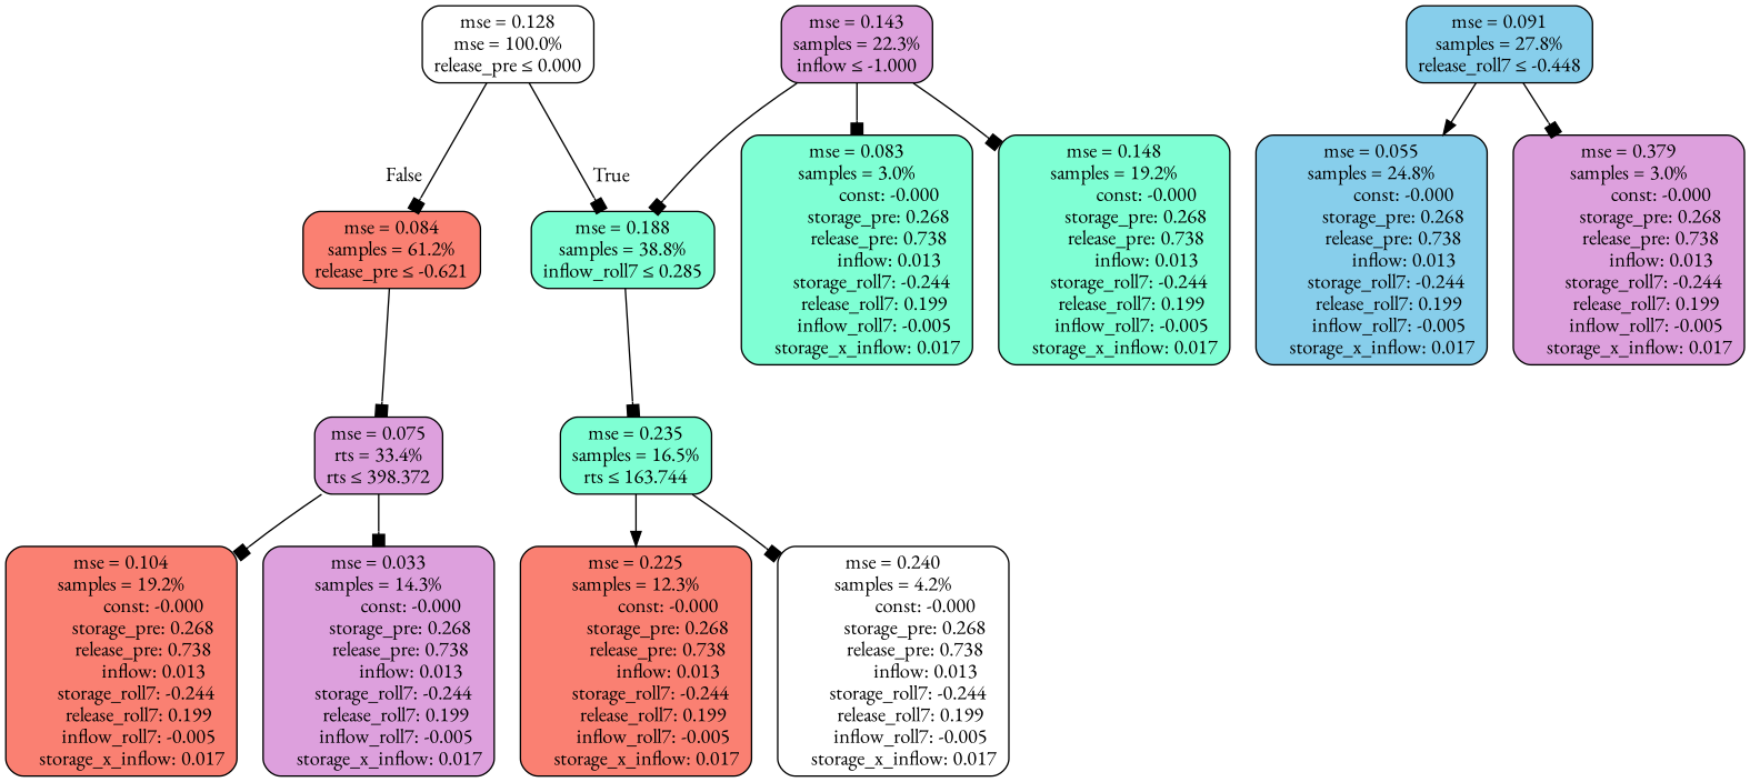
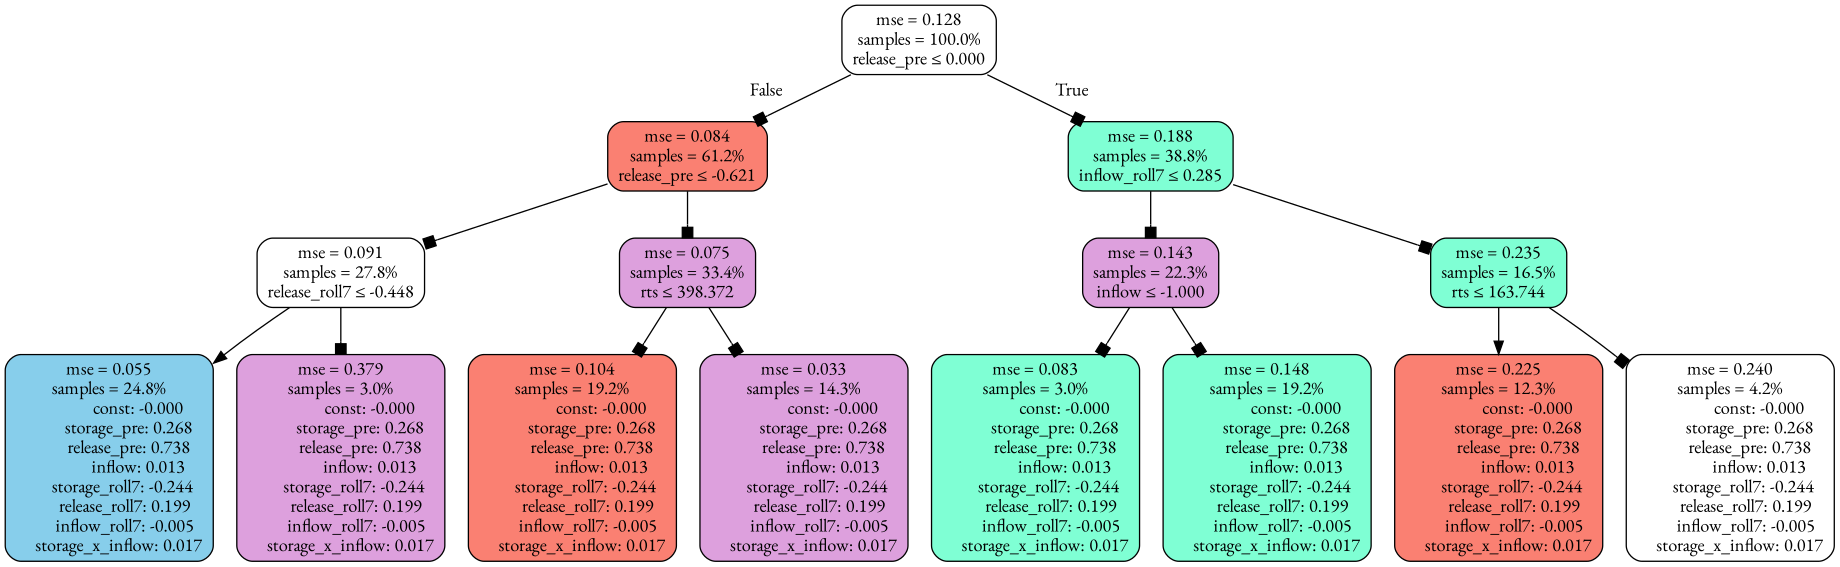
  digraph {
    fontname="EB Garamond"
    node [color=black fillcolor=aquamarine fontname="EB Garamond" shape=rectangle style="filled, rounded"]
    edge [arrowhead=box fontname="EB Garamond"]
-   n1 [fillcolor=white label="mse = 0.128\nmse = 100.0%\nrelease_pre &le; 0.000"]
+   n1 [fillcolor=white label="mse = 0.128\nsamples = 100.0%\nrelease_pre &le; 0.000"]
    n2 [fillcolor=salmon label="mse = 0.084\nsamples = 61.2%\nrelease_pre &le; -0.621"]
    n3 [label="mse = 0.188\nsamples = 38.8%\ninflow_roll7 &le; 0.285"]
-   n4 [fillcolor=skyblue label="mse = 0.091\nsamples = 27.8%\nrelease_roll7 &le; -0.448"]
-   n5 [fillcolor=plum label="mse = 0.075\nrts = 33.4%\nrts &le; 398.372"]
+   n4 [fillcolor=white label="mse = 0.091\nsamples = 27.8%\nrelease_roll7 &le; -0.448"]
+   n5 [fillcolor=plum label="mse = 0.075\nsamples = 33.4%\nrts &le; 398.372"]
    n6 [fillcolor=plum label="mse = 0.143\nsamples = 22.3%\ninflow &le; -1.000"]
    n7 [label="mse = 0.235\nsamples = 16.5%\nrts &le; 163.744"]
    n8 [fillcolor=skyblue label="mse = 0.055\nsamples = 24.8%\n               const: -0.000\n          storage_pre: 0.268\n          release_pre: 0.738\n               inflow: 0.013\n       storage_roll7: -0.244\n        release_roll7: 0.199\n        inflow_roll7: -0.005\n     storage_x_inflow: 0.017"]
    n9 [fillcolor=plum label="mse = 0.379\nsamples = 3.0%\n               const: -0.000\n          storage_pre: 0.268\n          release_pre: 0.738\n               inflow: 0.013\n       storage_roll7: -0.244\n        release_roll7: 0.199\n        inflow_roll7: -0.005\n     storage_x_inflow: 0.017"]
    n10 [fillcolor=salmon label="mse = 0.104\nsamples = 19.2%\n               const: -0.000\n          storage_pre: 0.268\n          release_pre: 0.738\n               inflow: 0.013\n       storage_roll7: -0.244\n        release_roll7: 0.199\n        inflow_roll7: -0.005\n     storage_x_inflow: 0.017"]
    n11 [fillcolor=plum label="mse = 0.033\nsamples = 14.3%\n               const: -0.000\n          storage_pre: 0.268\n          release_pre: 0.738\n               inflow: 0.013\n       storage_roll7: -0.244\n        release_roll7: 0.199\n        inflow_roll7: -0.005\n     storage_x_inflow: 0.017"]
    n12 [label="mse = 0.083\nsamples = 3.0%\n               const: -0.000\n          storage_pre: 0.268\n          release_pre: 0.738\n               inflow: 0.013\n       storage_roll7: -0.244\n        release_roll7: 0.199\n        inflow_roll7: -0.005\n     storage_x_inflow: 0.017"]
    n13 [label="mse = 0.148\nsamples = 19.2%\n               const: -0.000\n          storage_pre: 0.268\n          release_pre: 0.738\n               inflow: 0.013\n       storage_roll7: -0.244\n        release_roll7: 0.199\n        inflow_roll7: -0.005\n     storage_x_inflow: 0.017"]
    n14 [fillcolor=salmon label="mse = 0.225\nsamples = 12.3%\n               const: -0.000\n          storage_pre: 0.268\n          release_pre: 0.738\n               inflow: 0.013\n       storage_roll7: -0.244\n        release_roll7: 0.199\n        inflow_roll7: -0.005\n     storage_x_inflow: 0.017"]
    n15 [fillcolor=white label="mse = 0.240\nsamples = 4.2%\n               const: -0.000\n          storage_pre: 0.268\n          release_pre: 0.738\n               inflow: 0.013\n       storage_roll7: -0.244\n        release_roll7: 0.199\n        inflow_roll7: -0.005\n     storage_x_inflow: 0.017"]
    n1 -> n2 [headlabel=False labelangle=45 labeldistance=2.5]
    n1 -> n3 [headlabel=True labelangle=-45 labeldistance=2.5]
+   n2 -> n4
    n2 -> n5
-   n6 -> n3
+   n3 -> n6
    n3 -> n7
    n4 -> n8 [arrowhead=normal]
    n4 -> n9
    n5 -> n10
    n5 -> n11
    n6 -> n12
    n6 -> n13
    n7 -> n14 [arrowhead=normal]
    n7 -> n15
  }
